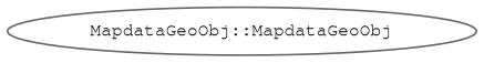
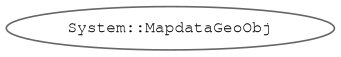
  digraph {
    rankdir=LR
-   n1 [color=grey40 fillcolor=white fontname=FreeMono fontsize=10 height=0.2 label="MapdataGeoObj::MapdataGeoObj" shape=ellipse style=filled width=0.4]
+   n1 [color=grey40 fillcolor=white fontname=FreeMono fontsize=10 height=0.2 label="System::MapdataGeoObj" shape=ellipse style=filled width=0.4]
  }
